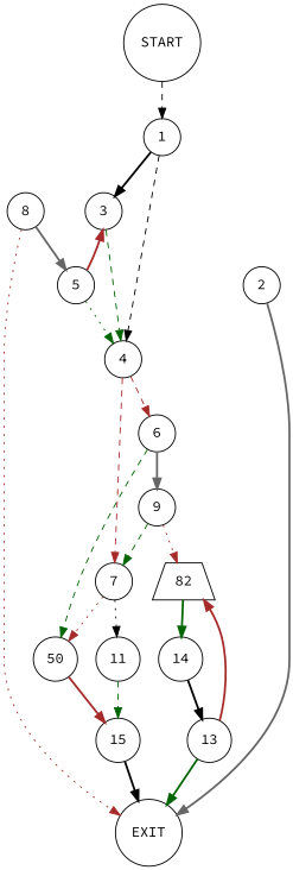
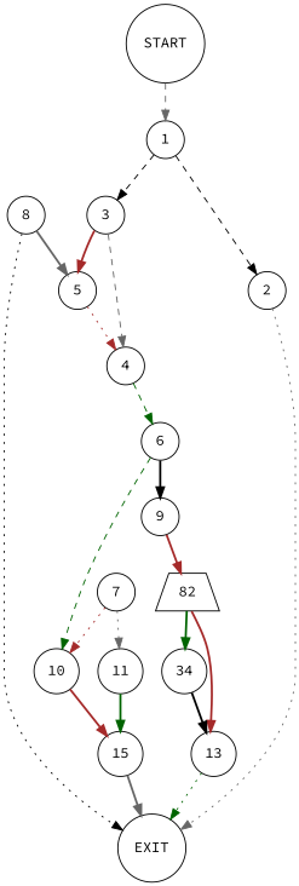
  digraph {
    fontname="Source Code Pro"
    node [fontname="Source Code Pro" shape=circle]
    edge [color=black fontname="Source Code Pro" style=bold]
    n1 [label=START]
    1
    2
    3
    n5 [label=EXIT]
    4
    5
    6
    7
    9
-   10 [label=50]
+   10
    11
    8
    n14 [label=82 shape=trapezium]
    15
    13
-   14
-   n1 -> 1 [style=dashed]
-   1 -> 4 [style=dashed]
-   1 -> 3
-   2 -> n5 [color=gray40]
-   3 -> 4 [color=darkgreen style=dashed]
-   5 -> 3 [color=brown]
-   4 -> 6 [color=brown style=dashed]
-   4 -> 7 [color=brown style=dashed]
-   5 -> 4 [color=darkgreen style=dotted]
-   6 -> 9 [color=gray40]
+   14 [label=34]
+   n1 -> 1 [color=gray40 style=dashed]
+   1 -> 2 [style=dashed]
+   1 -> 3 [style=dashed]
+   2 -> n5 [color=gray40 style=dotted]
+   3 -> 4 [color=gray40 style=dashed]
+   3 -> 5 [color=brown]
+   4 -> 6 [color=darkgreen style=dashed]
+   5 -> 4 [color=brown style=dotted]
+   6 -> 9
    6 -> 10 [color=darkgreen style=dashed]
    7 -> 10 [color=brown style=dotted]
-   7 -> 11 [style=dotted]
-   9 -> 7 [color=darkgreen style=dashed]
-   9 -> n14 [color=brown style=dotted]
+   7 -> 11 [color=gray40 style=dotted]
+   9 -> n14 [color=brown]
    10 -> 15 [color=brown]
-   11 -> 15 [color=darkgreen style=dashed]
-   8 -> n5 [color=brown style=dotted]
+   11 -> 15 [color=darkgreen]
+   8 -> n5 [style=dotted]
    8 -> 5 [color=gray40]
-   13 -> n14 [color=brown]
+   n14 -> 13 [color=brown]
    n14 -> 14 [color=darkgreen]
-   15 -> n5
-   13 -> n5 [color=darkgreen]
+   15 -> n5 [color=gray40]
+   13 -> n5 [color=darkgreen style=dotted]
    14 -> 13
  }
